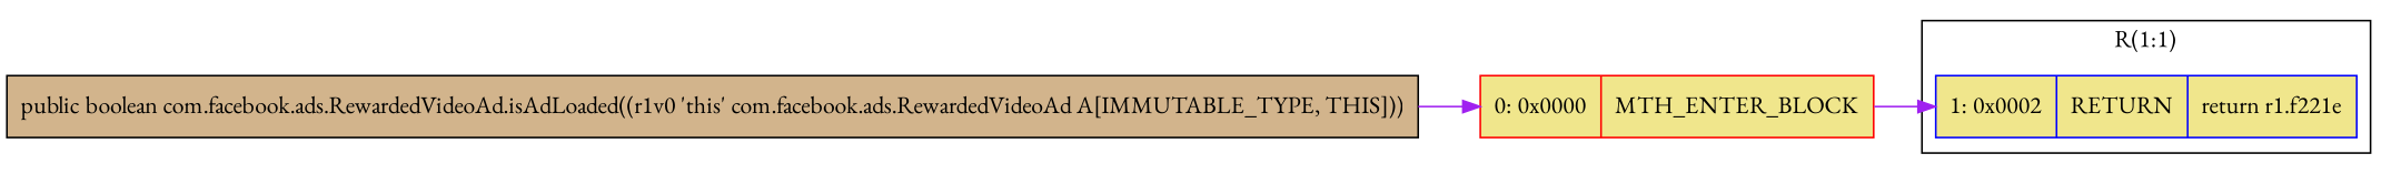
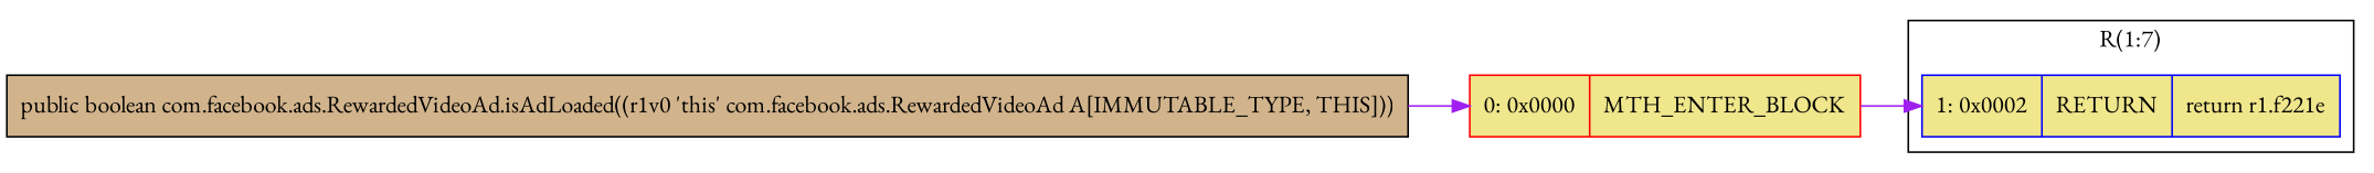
  digraph {
    rankdir=LR
    fontname="EB Garamond"
    node [shape=record style=filled fillcolor=khaki fontname="EB Garamond"]
    edge [color=purple fontname="EB Garamond"]
    n1 [color=blue label="{1\:\ 0x0002|RETURN\l|return r1.f221e\l}"]
    n2 [color=red label="{0\:\ 0x0000|MTH_ENTER_BLOCK\l}"]
    n3 [label="{public boolean com.facebook.ads.RewardedVideoAd.isAdLoaded((r1v0 'this' com.facebook.ads.RewardedVideoAd A[IMMUTABLE_TYPE, THIS])) }" fillcolor=tan]
    subgraph cluster_1 {
-     label="R(1:1)"
+     label="R(1:7)"
      n1
    }
    n2 -> n1
    n3 -> n2
  }
